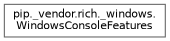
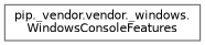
  digraph {
    rankdir=LR
-   n1 [color=grey40 fillcolor=white fontname=Helvetica fontsize=10 height=0.2 label="pip._vendor.rich._windows.\lWindowsConsoleFeatures" shape=box style=filled width=0.4]
+   n1 [color=grey40 fillcolor=white fontname=Helvetica fontsize=10 height=0.2 label="pip._vendor.vendor._windows.\lWindowsConsoleFeatures" shape=box style=filled width=0.4]
  }
